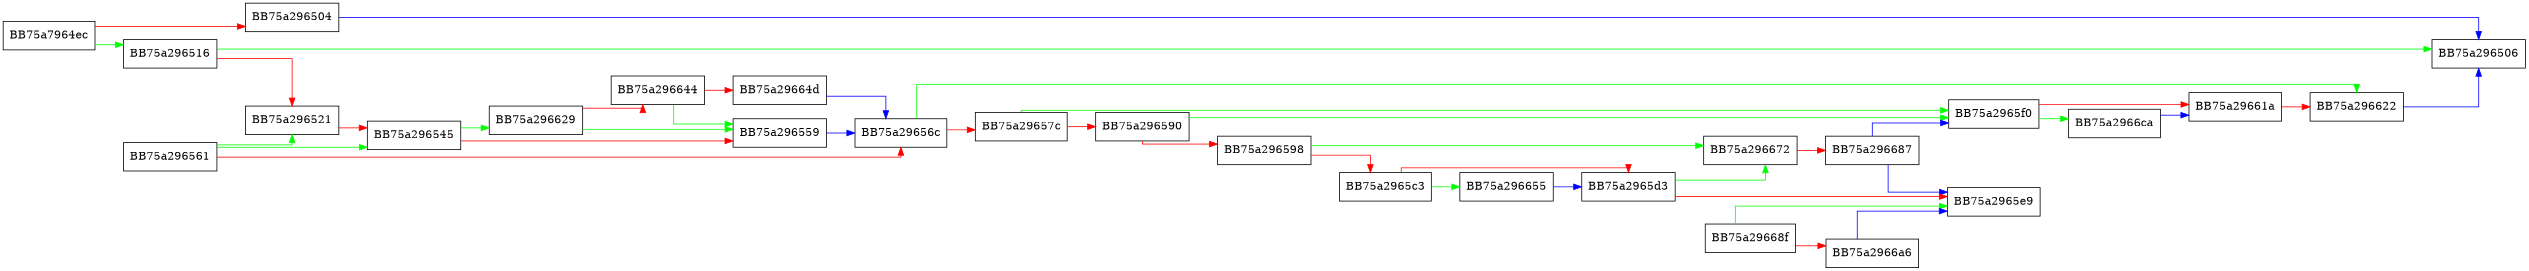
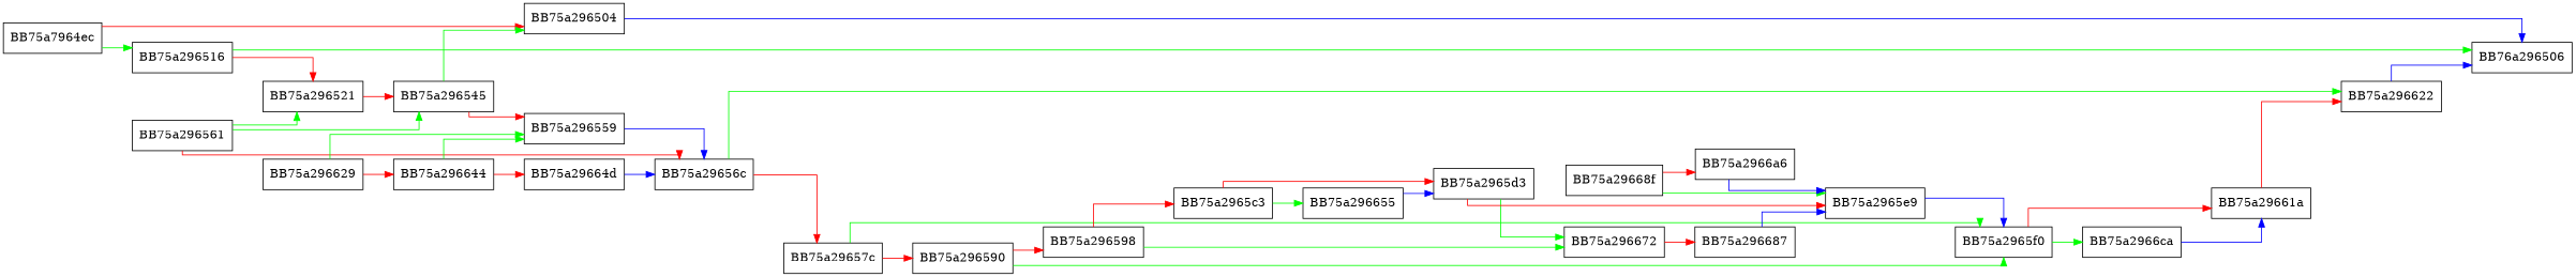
  digraph {
    rankdir=LR
    splines=ortho
    node [shape=box]
    edge [color=red]
    n1 [label=BB75a7964ec]
    BB75a296516
    BB75a296504
-   BB75a296506
+   BB75a296506 [label=BB76a296506]
    BB75a296521
    BB75a296545
    BB75a296561
    BB75a29656c
    BB75a296629
    BB75a296559
    BB75a296622
    BB75a29657c
    BB75a296644
    BB75a29664d
    BB75a2965f0
    BB75a296590
    BB75a2966ca
    BB75a29661a
    BB75a296598
    BB75a296672
    BB75a2965c3
    BB75a296687
    BB75a296655
    BB75a2965d3
    BB75a29668f
    BB75a2965e9
    BB75a2966a6
    n1 -> BB75a296516 [color=green]
    n1 -> BB75a296504
    BB75a296516 -> BB75a296506 [color=green]
    BB75a296516 -> BB75a296521
    BB75a296504 -> BB75a296506 [color=blue]
    BB75a296521 -> BB75a296545
-   BB75a296545 -> BB75a296629 [color=green]
+   BB75a296545 -> BB75a296504 [color=green]
    BB75a296545 -> BB75a296559
    BB75a296561 -> BB75a296521 [color=green]
    BB75a296561 -> BB75a296545 [color=green]
    BB75a296561 -> BB75a29656c
    BB75a29656c -> BB75a296622 [color=green]
    BB75a29656c -> BB75a29657c
    BB75a296629 -> BB75a296559 [color=green]
    BB75a296629 -> BB75a296644
    BB75a296559 -> BB75a29656c [color=blue]
    BB75a296622 -> BB75a296506 [color=blue]
    BB75a29657c -> BB75a2965f0 [color=green]
    BB75a29657c -> BB75a296590
    BB75a296644 -> BB75a296559 [color=green]
    BB75a296644 -> BB75a29664d
    BB75a29664d -> BB75a29656c [color=blue]
    BB75a2965f0 -> BB75a2966ca [color=green]
    BB75a2965f0 -> BB75a29661a
    BB75a296590 -> BB75a2965f0 [color=green]
    BB75a296590 -> BB75a296598
    BB75a2966ca -> BB75a29661a [color=blue]
    BB75a29661a -> BB75a296622
    BB75a296598 -> BB75a296672 [color=green]
    BB75a296598 -> BB75a2965c3
    BB75a296672 -> BB75a296687
    BB75a2965c3 -> BB75a296655 [color=green]
    BB75a2965c3 -> BB75a2965d3
    BB75a296687 -> BB75a2965e9 [color=blue]
    BB75a296655 -> BB75a2965d3 [color=blue]
    BB75a2965d3 -> BB75a296672 [color=green]
    BB75a2965d3 -> BB75a2965e9
    BB75a29668f -> BB75a2965e9 [color=green]
    BB75a29668f -> BB75a2966a6
-   BB75a296687 -> BB75a2965f0 [color=blue]
+   BB75a2965e9 -> BB75a2965f0 [color=blue]
    BB75a2966a6 -> BB75a2965e9 [color=blue]
  }
